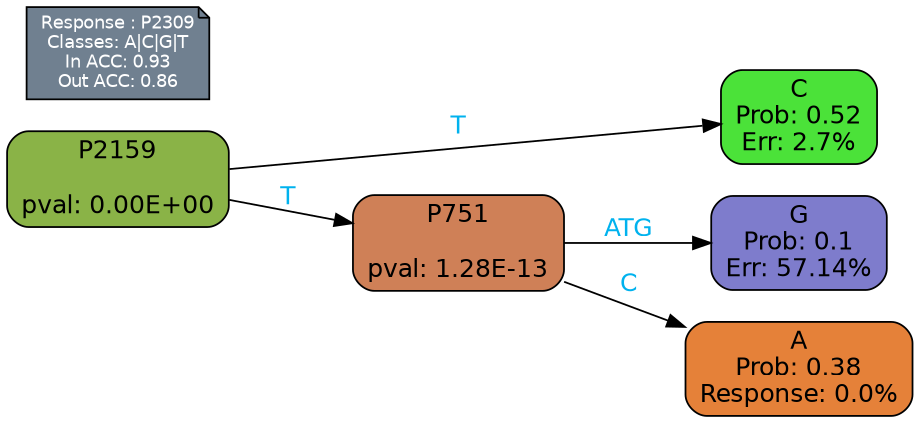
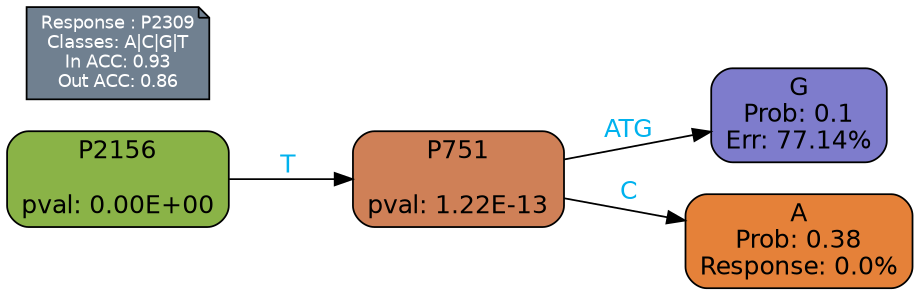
  digraph {
    rankdir=LR
    ranksep=equally
    splines=polylines
    node [color=black fontname=helvetica shape=box style="filled, rounded"]
    edge [fontcolor=deepskyblue2 fontname=helvetica]
-   n1 [fillcolor="#7e7ccc" label="G\nProb: 0.1\nErr: 57.14%"]
+   n1 [fillcolor="#7e7ccc" label="G\nProb: 0.1\nErr: 77.14%"]
    n2 [fillcolor="#e58139" label="A\nProb: 0.38\nResponse: 0.0%"]
-   n3 [fillcolor="#4be239" label="C\nProb: 0.52\nErr: 2.7%"]
    n4 [align=left fillcolor=slategray fontcolor=white fontsize=10 label="Response : P2309\nClasses: A|C|G|T\nIn ACC: 0.93\nOut ACC: 0.86\n" shape=note style=filled]
-   n5 [fillcolor="#8ab347" label="P2159\n\npval: 0.00E+00"]
-   n6 [fillcolor="#cf8057" label="P751\n\npval: 1.28E-13"]
+   n5 [fillcolor="#8ab347" label="P2156\n\npval: 0.00E+00"]
+   n6 [fillcolor="#cf8057" label="P751\n\npval: 1.22E-13"]
    subgraph sub_1 {
      rank=same
      n1
      n2
-     n3
    }
    subgraph sub_2 {
      rank=same
      n4
      n5
    }
-   n5 -> n3 [label=T]
    n5 -> n6 [label=T]
    n6 -> n1 [label=ATG]
    n6 -> n2 [label=C]
  }
